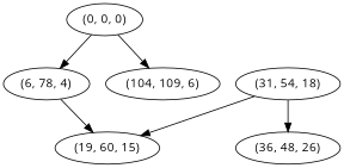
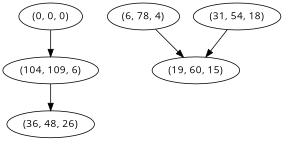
  digraph {
    fontname="Open Sans"
    node [fontname="Open Sans"]
    edge [fontname="Open Sans"]
    "(0, 0, 0)"
    "(6, 78, 4)"
    "(104, 109, 6)"
    "(19, 60, 15)"
    "(31, 54, 18)"
    n6 [label="(36, 48, 26)"]
-   "(0, 0, 0)" -> "(6, 78, 4)"
    "(0, 0, 0)" -> "(104, 109, 6)"
    "(6, 78, 4)" -> "(19, 60, 15)"
    "(31, 54, 18)" -> "(19, 60, 15)"
-   "(31, 54, 18)" -> n6
+   "(104, 109, 6)" -> n6
  }
